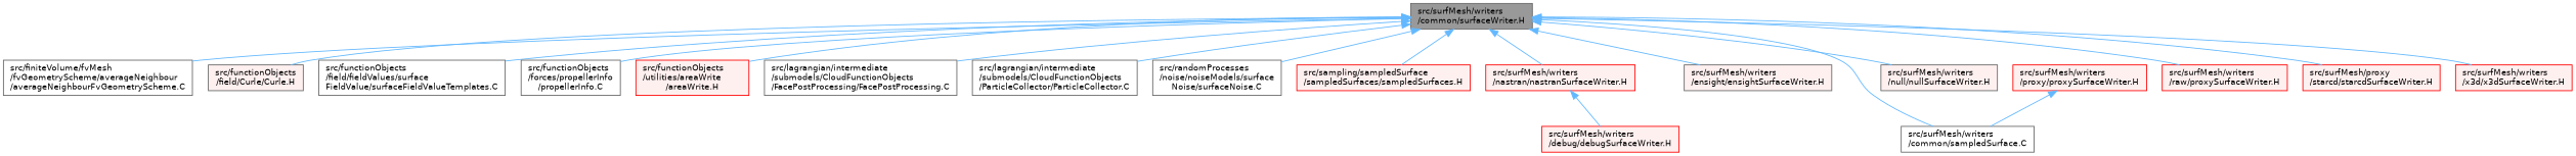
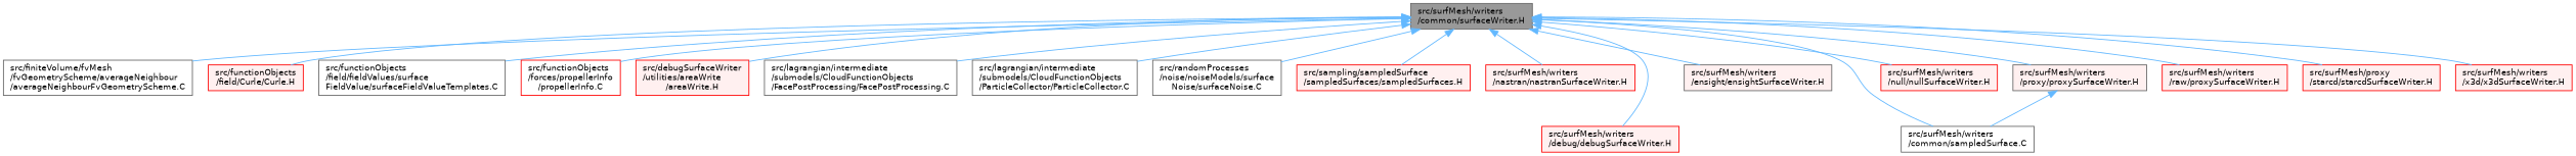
  digraph {
    node [color=red fillcolor="#FFF0F0" fontname=Helvetica fontsize=10 shape=box style=filled]
    edge [color=steelblue1 dir=back fontname=Helvetica fontsize=10 labelfontname=Helvetica labelfontsize=10 style=solid]
    n1 [color=gray40 fillcolor=grey60 fontcolor=black height=0.2 label="src/surfMesh/writers\l/common/surfaceWriter.H" width=0.4]
    n2 [color=grey40 fillcolor=white height=0.2 label="src/finiteVolume/fvMesh\l/fvGeometryScheme/averageNeighbour\l/averageNeighbourFvGeometryScheme.C" width=0.4]
-   n3 [color=grey40 height=0.2 label="src/functionObjects\l/field/Curle/Curle.H" width=0.4]
+   n3 [height=0.2 label="src/functionObjects\l/field/Curle/Curle.H" width=0.4]
    n4 [color=grey40 fillcolor=white height=0.2 label="src/functionObjects\l/field/fieldValues/surface\lFieldValue/surfaceFieldValueTemplates.C" width=0.4]
-   n5 [color=grey40 fillcolor=white height=0.2 label="src/functionObjects\l/forces/propellerInfo\l/propellerInfo.C" width=0.4]
-   n6 [height=0.2 label="src/functionObjects\l/utilities/areaWrite\l/areaWrite.H" width=0.4]
+   n5 [fillcolor=white height=0.2 label="src/functionObjects\l/forces/propellerInfo\l/propellerInfo.C" width=0.4]
+   n6 [height=0.2 label="src/debugSurfaceWriter\l/utilities/areaWrite\l/areaWrite.H" width=0.4]
    n7 [color=grey40 fillcolor=white height=0.2 label="src/lagrangian/intermediate\l/submodels/CloudFunctionObjects\l/FacePostProcessing/FacePostProcessing.C" width=0.4]
    n8 [color=grey40 fillcolor=white height=0.2 label="src/lagrangian/intermediate\l/submodels/CloudFunctionObjects\l/ParticleCollector/ParticleCollector.C" width=0.4]
    n9 [color=grey40 fillcolor=white height=0.2 label="src/randomProcesses\l/noise/noiseModels/surface\lNoise/surfaceNoise.C" width=0.4]
    n10 [height=0.2 label="src/sampling/sampledSurface\l/sampledSurfaces/sampledSurfaces.H" width=0.4]
    n11 [color=grey40 fillcolor=white height=0.2 label="src/surfMesh/writers\l/common/sampledSurface.C" width=0.4]
    n12 [height=0.2 label="src/surfMesh/writers\l/debug/debugSurfaceWriter.H" width=0.4]
    n13 [color=grey40 height=0.2 label="src/surfMesh/writers\l/ensight/ensightSurfaceWriter.H" width=0.4]
    n14 [height=0.2 label="src/surfMesh/writers\l/nastran/nastranSurfaceWriter.H" width=0.4]
-   n15 [color=grey40 height=0.2 label="src/surfMesh/writers\l/null/nullSurfaceWriter.H" width=0.4]
-   n16 [height=0.2 label="src/surfMesh/writers\l/proxy/proxySurfaceWriter.H" width=0.4]
+   n15 [height=0.2 label="src/surfMesh/writers\l/null/nullSurfaceWriter.H" width=0.4]
+   n16 [color=grey40 height=0.2 label="src/surfMesh/writers\l/proxy/proxySurfaceWriter.H" width=0.4]
    n17 [height=0.2 label="src/surfMesh/writers\l/raw/proxySurfaceWriter.H" width=0.4]
    n18 [height=0.2 label="src/surfMesh/proxy\l/starcd/starcdSurfaceWriter.H" width=0.4]
    n19 [height=0.2 label="src/surfMesh/writers\l/x3d/x3dSurfaceWriter.H" width=0.4]
    n1 -> n2
    n1 -> n3
    n1 -> n4
    n1 -> n5
    n1 -> n6
    n1 -> n7
    n1 -> n8
    n1 -> n9
    n1 -> n10
    n1 -> n11
-   n14 -> n12
+   n1 -> n12
    n1 -> n13
    n1 -> n14
    n1 -> n15
+   n1 -> n16
    n1 -> n17
    n1 -> n18
    n1 -> n19
    n16 -> n11
  }
